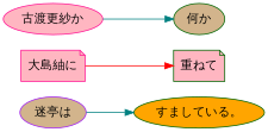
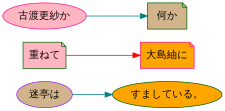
  digraph {
    fontname="Noto Sans"
    rankdir=LR
    node [color=darkgreen fillcolor=tan fontname="Noto Sans" shape=ellipse style=filled]
    edge [color=teal fontname="Noto Sans"]
    n1 [color=purple label="迷亭は"]
    n2 [fillcolor=orange label="すましている。"]
-   n3 [color=deeppink fillcolor=lightpink label="大島紬に" shape=note]
+   n3 [color=deeppink fillcolor=orange label="大島紬に" shape=note]
    n4 [fillcolor=lightpink label="重ねて" shape=note]
    n5 [color=deeppink fillcolor=lightpink label="古渡更紗か"]
-   n6 [label="何か"]
+   n6 [label="何か" shape=note]
    n1 -> n2
-   n3 -> n4 [color=red]
+   n4 -> n3 [color=red]
    n5 -> n6
  }
